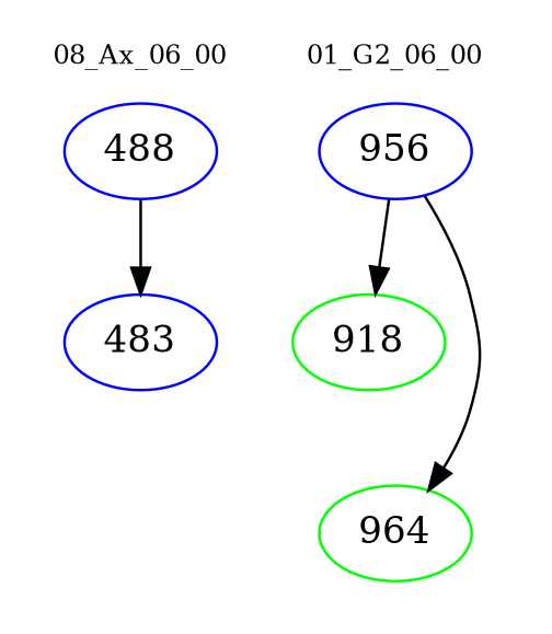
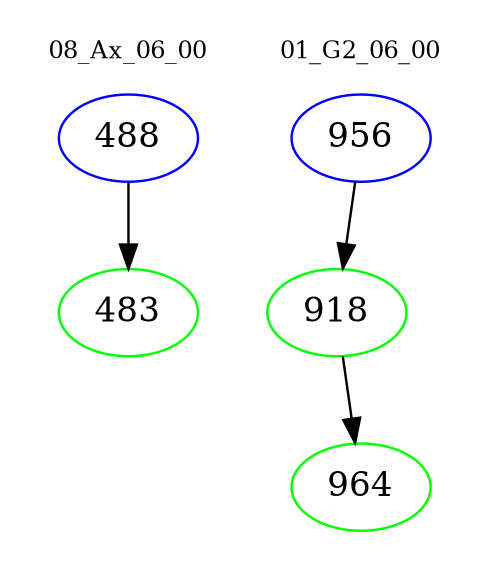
  digraph {
    node [color=blue]
    edge [color=black]
    n1 [label=488]
-   n2 [label=483]
+   n2 [color=green label=483]
    n3 [label=956]
    n4 [color=green label=918]
    n5 [color=green label=964]
    subgraph cluster_1 {
      color=white
      fontsize=10
      label="08_Ax_06_00"
      n1
      n2
    }
    subgraph cluster_2 {
      color=white
      fontsize=10
      label="01_G2_06_00"
      n3
      n4
      n5
    }
    n1 -> n2
    n3 -> n4
-   n3 -> n5
+   n4 -> n5
  }
